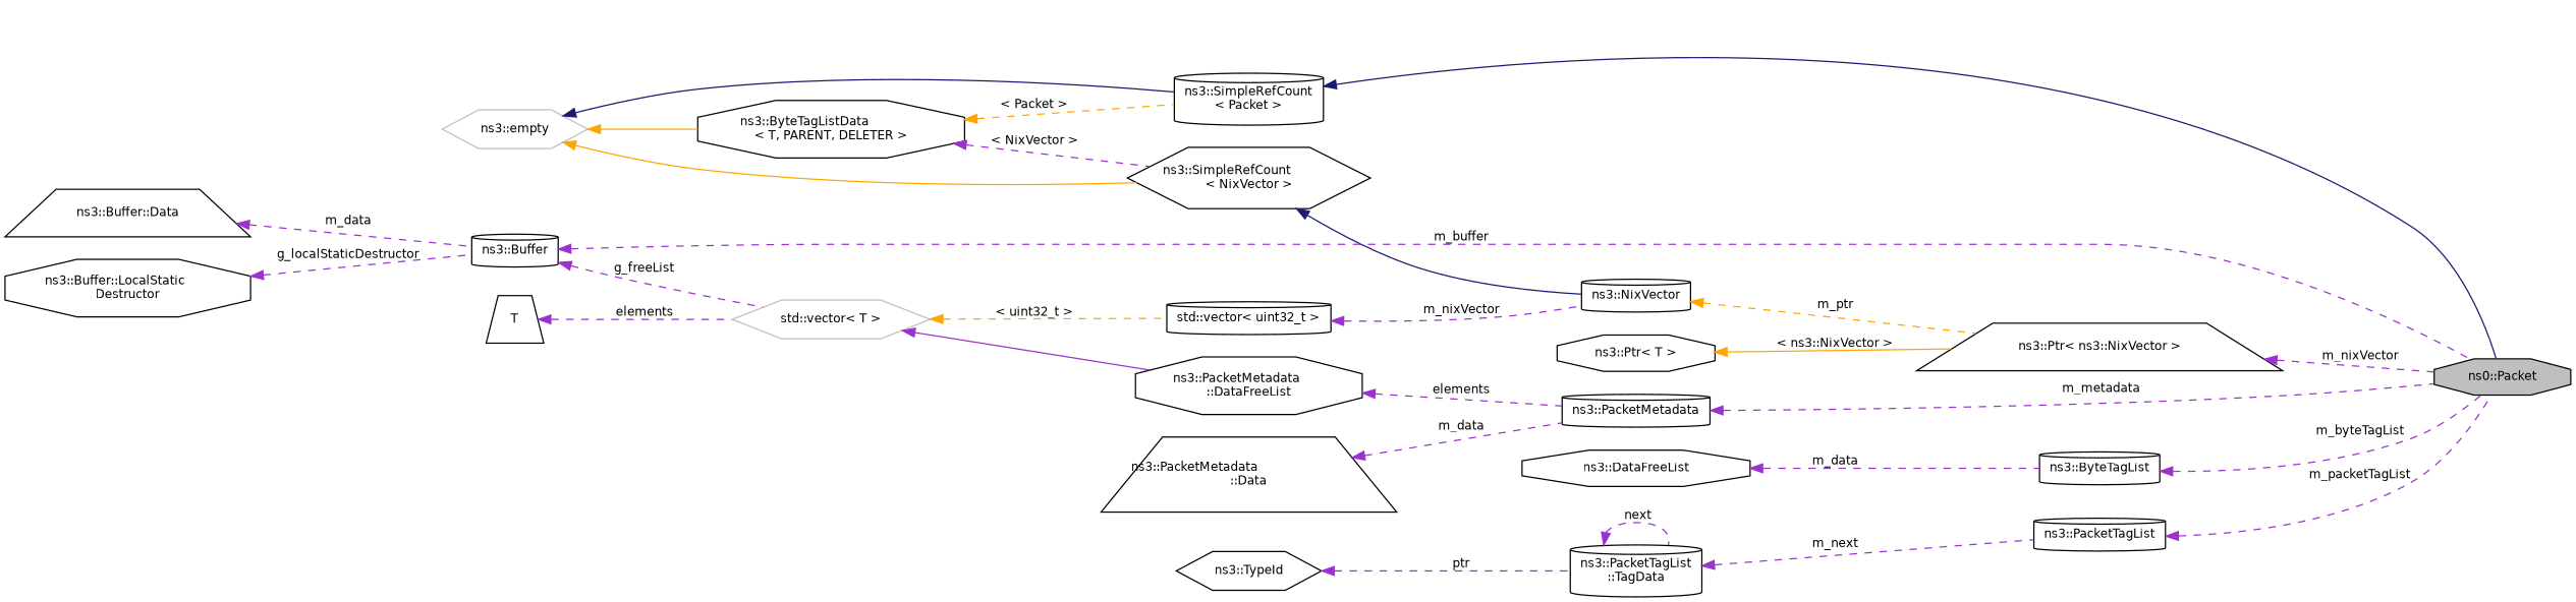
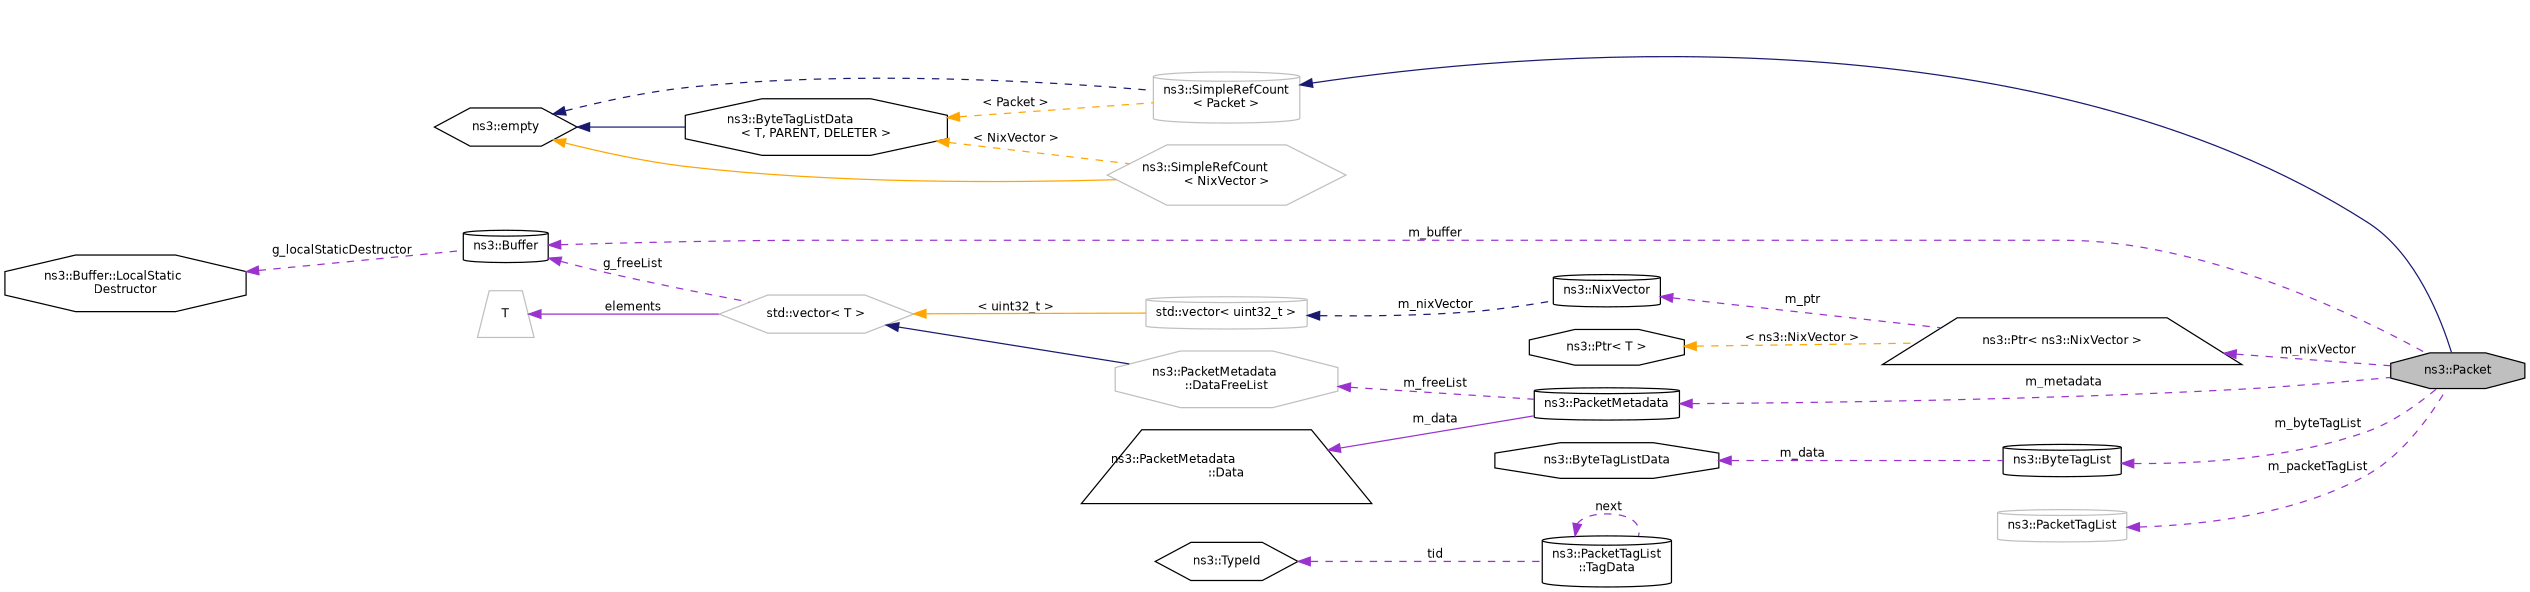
  digraph {
    rankdir=LR
    node [color=black fillcolor=white fontname=Helvetica fontsize=10 shape=cylinder style=filled]
    edge [color=darkorchid3 dir=back fontname=Helvetica fontsize=10 labelfontname=Helvetica labelfontsize=10 style=dashed]
-   n1 [fillcolor=grey75 fontcolor=black height=0.2 label="ns0::Packet" shape=octagon width=0.4]
-   n2 [height=0.2 label="ns3::SimpleRefCount\l\< Packet \>" width=0.4]
-   n3 [color=grey75 height=0.2 label="ns3::empty" shape=hexagon width=0.4]
+   n1 [fillcolor=grey75 fontcolor=black height=0.2 label="ns3::Packet" shape=octagon width=0.4]
+   n2 [color=grey75 height=0.2 label="ns3::SimpleRefCount\l\< Packet \>" width=0.4]
+   n3 [height=0.2 label="ns3::empty" shape=hexagon width=0.4]
    n4 [height=0.2 label="ns3::ByteTagListData\l\< T, PARENT, DELETER \>" shape=octagon width=0.4]
-   n5 [height=0.2 label="ns3::SimpleRefCount\l\< NixVector \>" shape=hexagon width=0.4]
+   n5 [color=grey75 height=0.2 label="ns3::SimpleRefCount\l\< NixVector \>" shape=hexagon width=0.4]
    n6 [height=0.2 label="ns3::NixVector" width=0.4]
    n7 [height=0.2 label="ns3::Ptr\< ns3::NixVector \>" shape=trapezium width=0.4]
-   n8 [height=0.2 label="std::vector\< uint32_t \>" width=0.4]
+   n8 [color=grey75 height=0.2 label="std::vector\< uint32_t \>" width=0.4]
    n9 [color=grey75 height=0.2 label="std::vector\< T \>" shape=hexagon width=0.4]
-   n10 [height=0.2 label="ns3::PacketMetadata\l::DataFreeList" shape=octagon width=0.4]
+   n10 [color=grey75 height=0.2 label="ns3::PacketMetadata\l::DataFreeList" shape=octagon width=0.4]
    n11 [height=0.2 label="ns3::PacketMetadata" width=0.4]
    n12 [height=0.2 label="ns3::Buffer" width=0.4]
-   n13 [height=0.2 label=T shape=trapezium width=0.4]
+   n13 [color=grey75 height=0.2 label=T shape=trapezium width=0.4]
    n14 [height=0.2 label="ns3::Ptr\< T \>" shape=octagon width=0.4]
    n15 [height=0.2 label="ns3::PacketMetadata\l::Data" shape=trapezium width=0.4]
    n16 [height=0.2 label="ns3::ByteTagList" width=0.4]
-   n17 [height=0.2 label="ns3::DataFreeList" shape=octagon width=0.4]
-   n18 [height=0.2 label="ns3::PacketTagList" width=0.4]
+   n17 [height=0.2 label="ns3::ByteTagListData" shape=octagon width=0.4]
+   n18 [color=grey75 height=0.2 label="ns3::PacketTagList" width=0.4]
    n19 [height=0.2 label="ns3::PacketTagList\l::TagData" width=0.4]
    n20 [height=0.2 label="ns3::TypeId" shape=hexagon width=0.4]
-   n21 [height=0.2 label="ns3::Buffer::Data" shape=trapezium width=0.4]
    n22 [height=0.2 label="ns3::Buffer::LocalStatic\lDestructor" shape=octagon width=0.4]
    n2 -> n1 [color=midnightblue style=solid]
-   n3 -> n2 [color=midnightblue style=solid]
-   n3 -> n4 [color=orange style=solid]
+   n3 -> n2 [color=midnightblue]
+   n3 -> n4 [color=midnightblue style=solid]
    n3 -> n5 [color=orange style=solid]
    n4 -> n2 [color=orange label=" \< Packet \>"]
-   n4 -> n5 [label=" \< NixVector \>"]
-   n5 -> n6 [color=midnightblue style=solid]
-   n6 -> n7 [color=orange label=" m_ptr"]
+   n4 -> n5 [color=orange label=" \< NixVector \>"]
+   n6 -> n7 [label=" m_ptr"]
    n7 -> n1 [label=" m_nixVector"]
-   n8 -> n6 [label=" m_nixVector"]
-   n9 -> n8 [color=orange label=" \< uint32_t \>"]
-   n9 -> n10 [style=solid]
-   n10 -> n11 [label=" elements"]
+   n8 -> n6 [color=midnightblue label=" m_nixVector"]
+   n9 -> n8 [color=orange label=" \< uint32_t \>" style=solid]
+   n9 -> n10 [color=midnightblue style=solid]
+   n10 -> n11 [label=" m_freeList"]
    n11 -> n1 [label=" m_metadata"]
    n12 -> n1 [label=" m_buffer"]
    n12 -> n9 [label=" g_freeList"]
-   n13 -> n9 [label=" elements"]
-   n14 -> n7 [color=orange label=" \< ns3::NixVector \>" style=solid]
-   n15 -> n11 [label=" m_data"]
+   n13 -> n9 [label=" elements" style=solid]
+   n14 -> n7 [color=orange label=" \< ns3::NixVector \>"]
+   n15 -> n11 [label=" m_data" style=solid]
    n16 -> n1 [label=" m_byteTagList"]
    n17 -> n16 [label=" m_data"]
    n18 -> n1 [label=" m_packetTagList"]
-   n19 -> n18 [label=" m_next"]
    n19 -> n19 [label=" next"]
-   n20 -> n19 [label=" ptr"]
-   n21 -> n12 [label=" m_data"]
+   n20 -> n19 [label=" tid"]
    n22 -> n12 [label=" g_localStaticDestructor"]
  }
